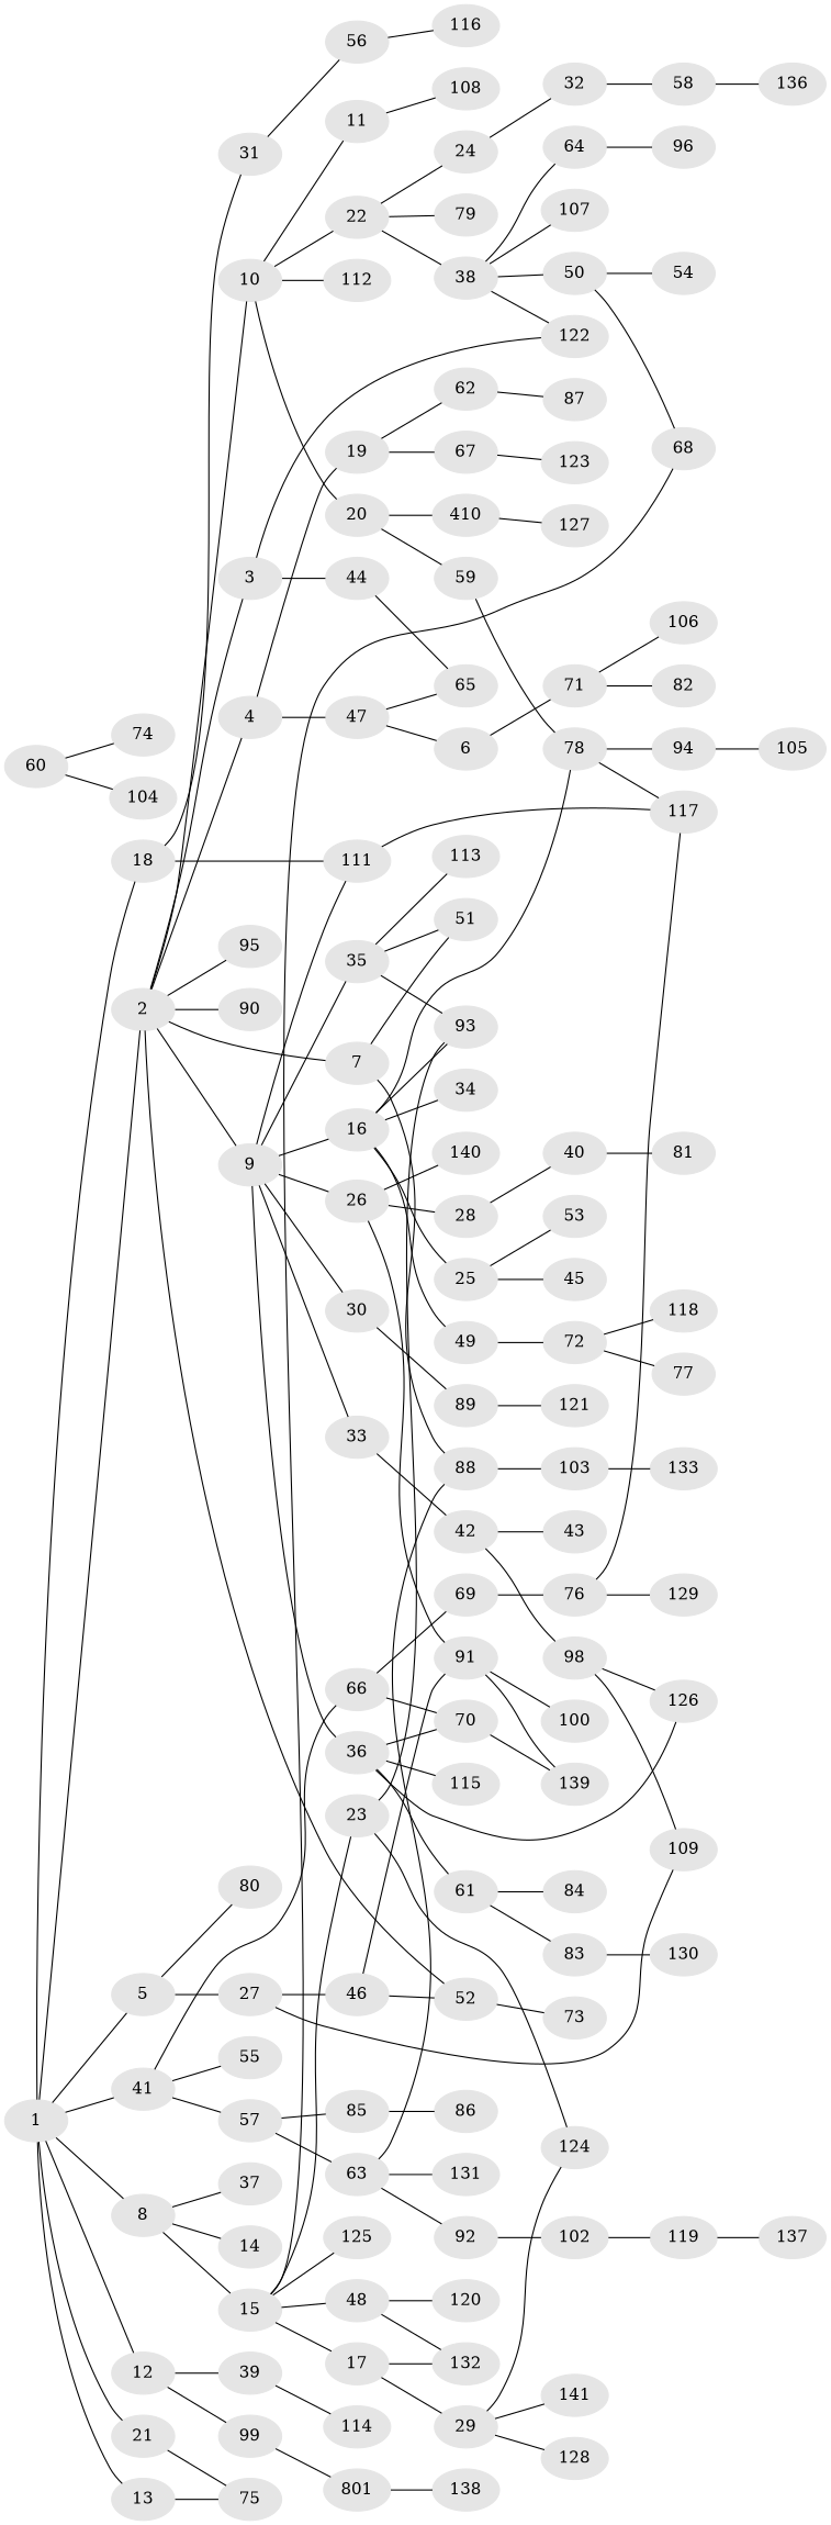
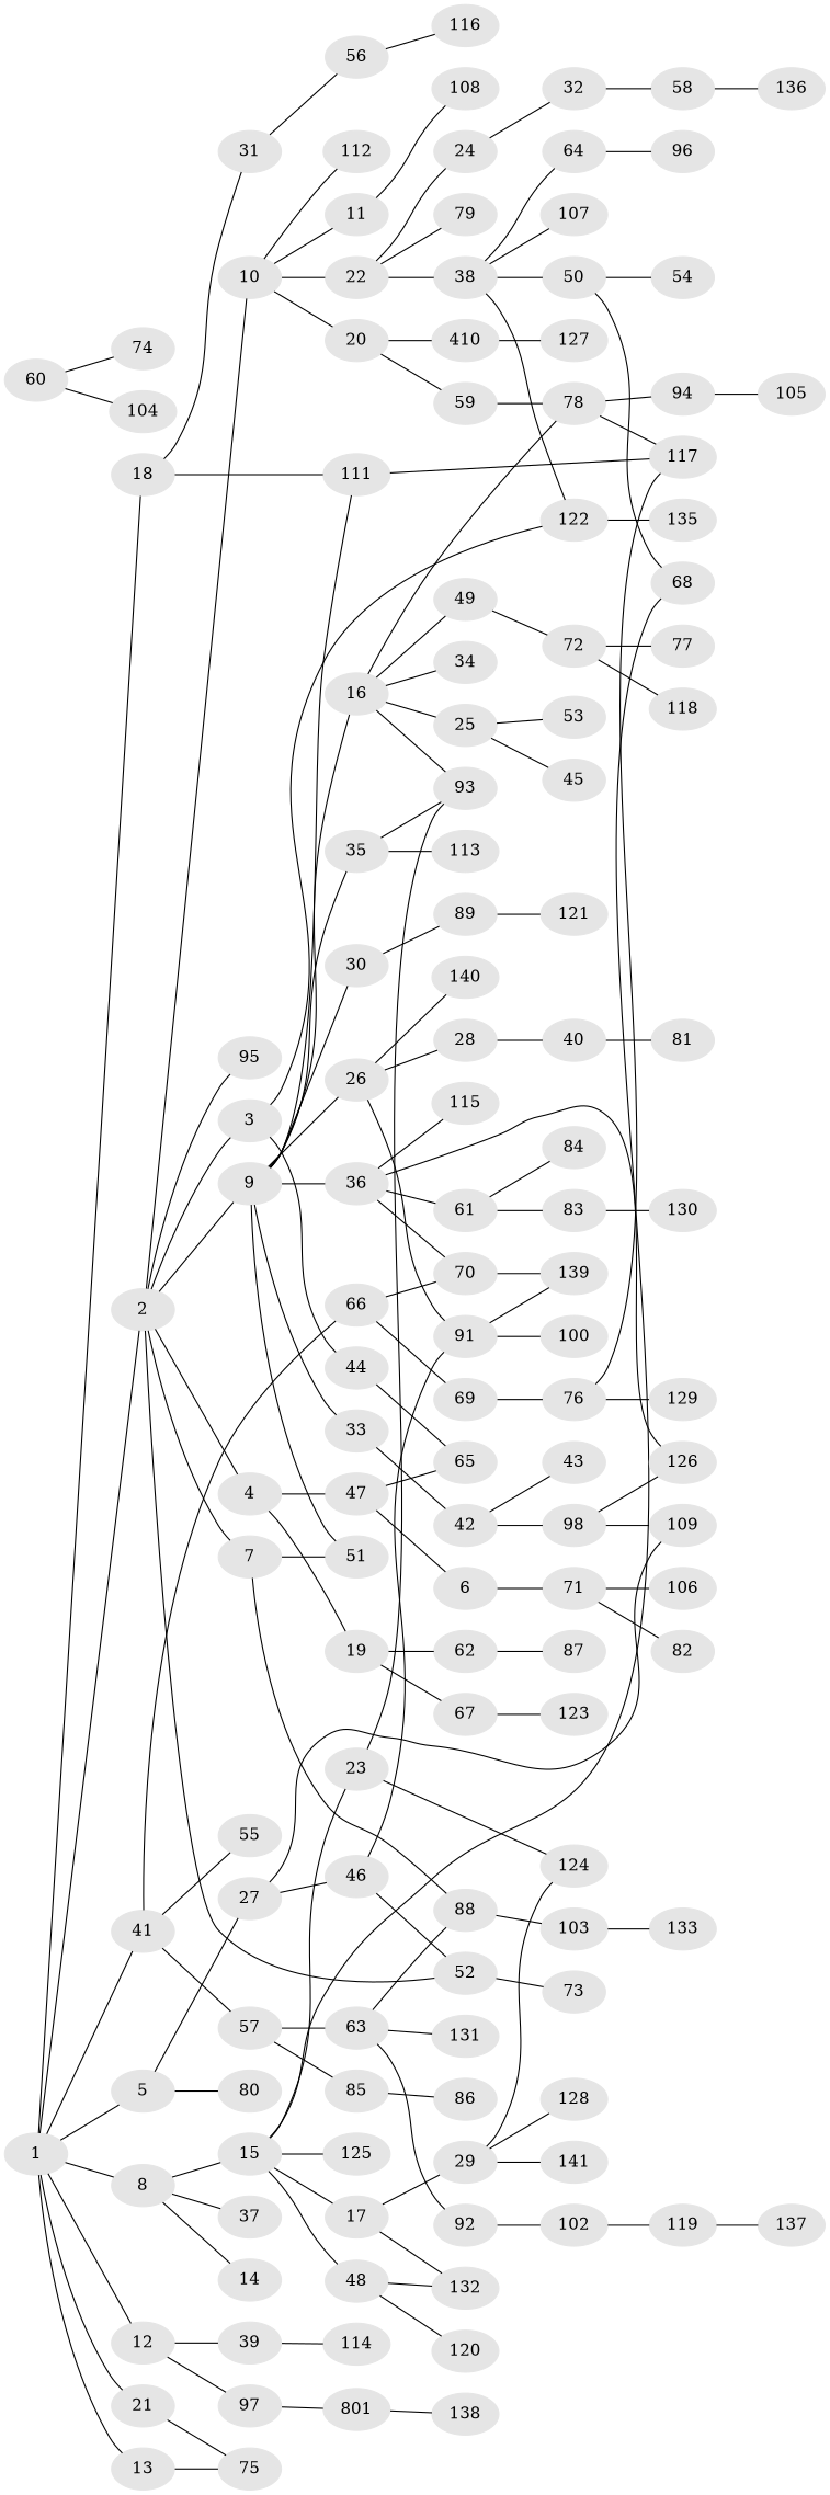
  graph {
    rankdir=LR
    node [color=gray90 style=filled]
    1
    2
    5
    8
    12
    18
    21
    41
    13
    3
    4
    7
    9
    10
    52
-   90
    95
    27
    80
    14
    15
    37
    39
-   97 [label=99]
+   97
    111
    31
    75
    55
    57
    66
    44
    122
    19
    47
    51
    88
    16
    26
    30
    33
    35
    36
    11
    20
    22
    112
    73
    6
    71
    65
+   135
    67
    62
    123
    46
    109
    82
    106
    103
    17
    23
    48
    68
    125
    25
    34
    49
    78
    93
    28
    91
    140
    89
    42
    113
    61
    70
    115
    126
    117
    108
    59
    n83 [label=410]
    24
    38
    79
    114
    n88 [label=801]
    29
    132
    124
    120
    45
    53
    72
    94
    128
    141
    56
    87
    127
    32
    50
    64
    107
    58
    40
    139
    100
    81
    121
    116
    136
    43
    98
    83
    84
    54
    96
    63
    85
    69
    60
    74
    104
    77
    118
    92
    131
    86
    130
    102
    76
    129
    105
    133
    119
    138
    137
    1 -- 2
    1 -- 5
    1 -- 8
    1 -- 12
    1 -- 18
    1 -- 21
    1 -- 41
    1 -- 13
    2 -- 3
    2 -- 4
    2 -- 7
    2 -- 9
    2 -- 10
    2 -- 52
-   2 -- 90
    2 -- 95
    5 -- 27
    5 -- 80
    8 -- 14
    8 -- 15
    8 -- 37
    12 -- 39
    12 -- 97
    18 -- 111
    18 -- 31
    21 -- 75
    41 -- 55
    41 -- 57
    41 -- 66
    13 -- 75
    3 -- 44
    3 -- 122
    4 -- 19
    4 -- 47
    7 -- 51
    7 -- 88
    9 -- 111
-   35 -- 51
+   9 -- 51
    9 -- 16
    9 -- 26
    9 -- 30
    9 -- 33
    9 -- 35
    9 -- 36
    10 -- 11
    10 -- 20
    10 -- 22
    10 -- 112
    52 -- 73
    27 -- 46
    27 -- 109
    15 -- 17
    15 -- 23
    15 -- 48
    15 -- 68
    15 -- 125
    39 -- 114
    97 -- n88
    111 -- 117
    31 -- 56
    57 -- 63
    57 -- 85
    66 -- 70
    66 -- 69
    44 -- 65
+   122 -- 135
    19 -- 67
    19 -- 62
    47 -- 6
    47 -- 65
    88 -- 103
    16 -- 25
    16 -- 34
    16 -- 49
    16 -- 78
    16 -- 93
    26 -- 28
    26 -- 91
    26 -- 140
    30 -- 89
    33 -- 42
    35 -- 93
    35 -- 113
    36 -- 61
    36 -- 70
    36 -- 115
    36 -- 126
    11 -- 108
    20 -- 59
    20 -- n83
    22 -- 24
    22 -- 38
    22 -- 79
    6 -- 71
    71 -- 82
    71 -- 106
    67 -- 123
    62 -- 87
    46 -- 52
    46 -- 91
    103 -- 133
    17 -- 29
    17 -- 132
    23 -- 93
    23 -- 124
    48 -- 132
    48 -- 120
    25 -- 45
    25 -- 53
    49 -- 72
    78 -- 117
    78 -- 94
    28 -- 40
    91 -- 139
    91 -- 100
    89 -- 121
    42 -- 43
    42 -- 98
    61 -- 83
    61 -- 84
    70 -- 139
    59 -- 78
    n83 -- 127
    24 -- 32
    38 -- 122
    38 -- 50
    38 -- 64
    38 -- 107
    n88 -- 138
    29 -- 124
    29 -- 128
    29 -- 141
    72 -- 77
    72 -- 118
    94 -- 105
    56 -- 116
    32 -- 58
    50 -- 68
    50 -- 54
    64 -- 96
    58 -- 136
    40 -- 81
    98 -- 109
    98 -- 126
    83 -- 130
    63 -- 88
    63 -- 92
    63 -- 131
    85 -- 86
    69 -- 76
    60 -- 74
    60 -- 104
    92 -- 102
    102 -- 119
    76 -- 117
    76 -- 129
    119 -- 137
  }
